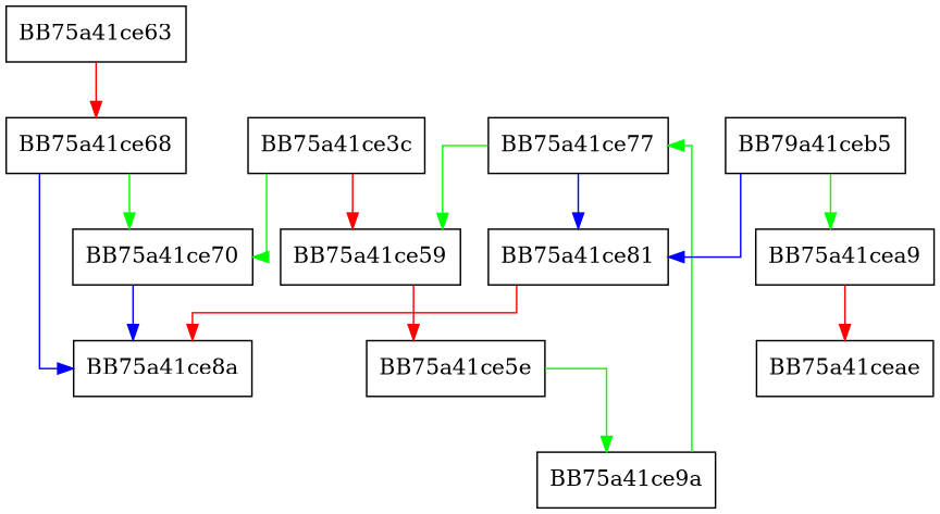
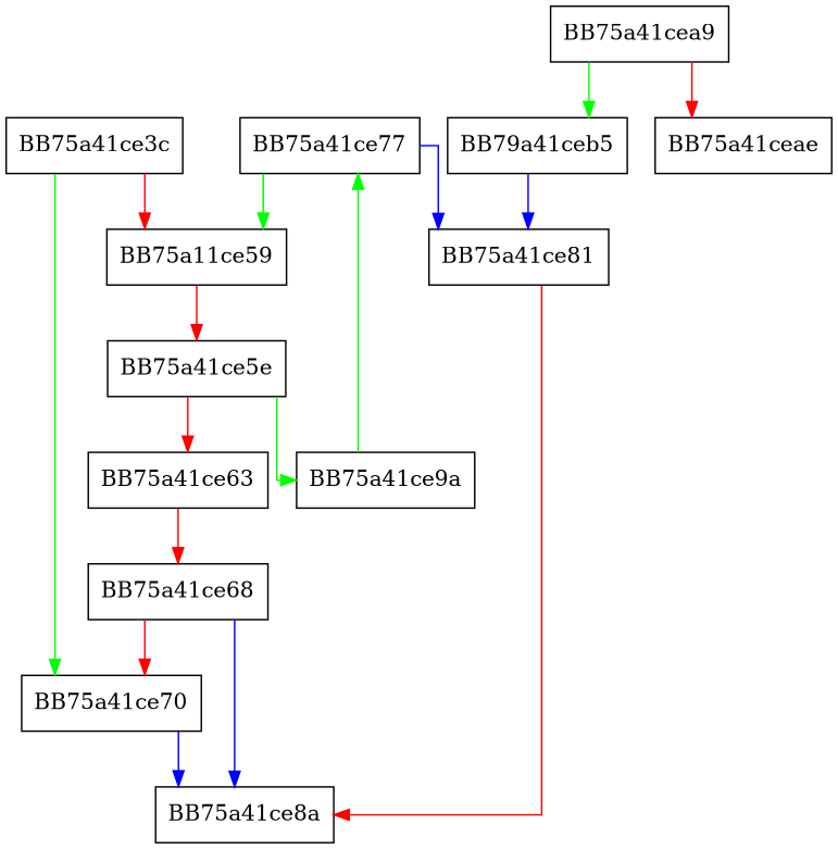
  digraph {
    fontname="DejaVu Serif"
    splines=ortho
    node [fontname="DejaVu Serif" shape=box]
    edge [color=red fontname="DejaVu Serif"]
    n1 [label=BB75a41ce70]
    BB75a41ce3c
-   BB75a41ce59
+   BB75a41ce59 [label=BB75a11ce59]
    BB75a41ce8a
    BB75a41ce5e
    BB75a41ce77
    BB75a41ce81
    BB75a41ce9a
    BB75a41ce63
    BB75a41ce68
    n11 [label=BB79a41ceb5]
    BB75a41cea9
    BB75a41ceae
    n1 -> BB75a41ce8a [color=blue]
    BB75a41ce3c -> n1 [color=green]
    BB75a41ce3c -> BB75a41ce59
    BB75a41ce59 -> BB75a41ce5e
    BB75a41ce5e -> BB75a41ce9a [color=green]
+   BB75a41ce5e -> BB75a41ce63
    BB75a41ce77 -> BB75a41ce59 [color=green]
    BB75a41ce77 -> BB75a41ce81 [color=blue]
    BB75a41ce81 -> BB75a41ce8a
    BB75a41ce9a -> BB75a41ce77 [color=green]
    BB75a41ce63 -> BB75a41ce68
-   BB75a41ce68 -> n1 [color=green]
+   BB75a41ce68 -> n1
    BB75a41ce68 -> BB75a41ce8a [color=blue]
    n11 -> BB75a41ce81 [color=blue]
-   n11 -> BB75a41cea9 [color=green]
+   BB75a41cea9 -> n11 [color=green]
    BB75a41cea9 -> BB75a41ceae
  }
